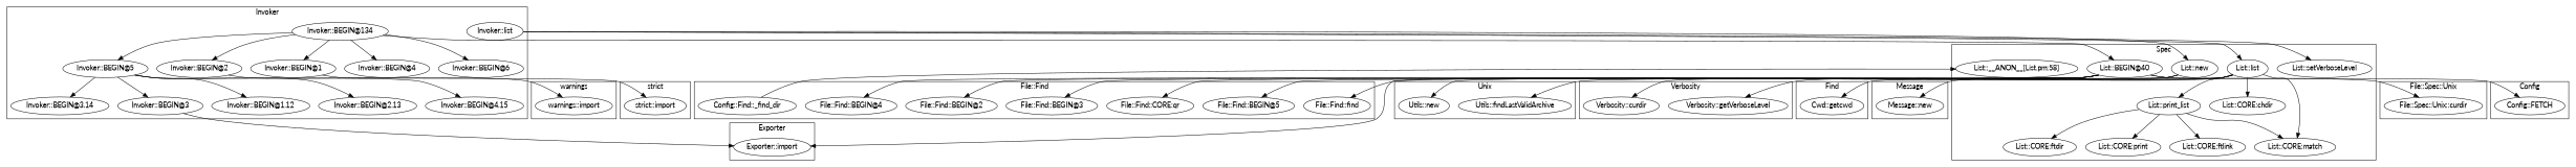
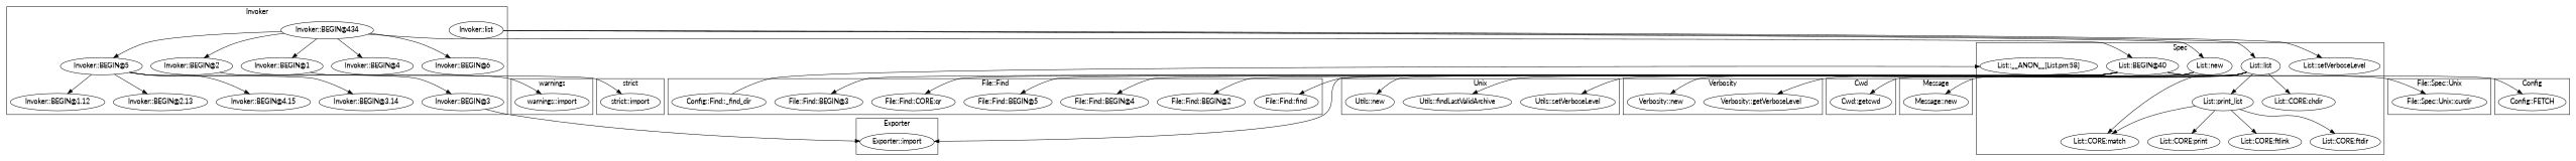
  digraph {
    fontname=Lato
    node [fontname=Lato]
    edge [fontname=Lato]
    "File::Spec::Unix::curdir"
    "Config::FETCH"
    "Utils::findLastValidArchive"
+   "Utils::setVerboseLevel"
    "Utils::new"
    "Invoker::BEGIN@2.13"
    "Invoker::list"
    "Invoker::BEGIN@2"
    "Invoker::BEGIN@4.15"
-   "Invoker::BEGIN@134"
+   "Invoker::BEGIN@134" [label="Invoker::BEGIN@434"]
    "Invoker::BEGIN@3.14"
    "Invoker::BEGIN@5"
    "Invoker::BEGIN@1"
    "Invoker::BEGIN@4"
    "Invoker::BEGIN@6"
    "Invoker::BEGIN@3"
    "Invoker::BEGIN@1.12"
    "warnings::import"
    "strict::import"
-   "Verbosity::new" [label="Verbosity::curdir"]
+   "Verbosity::new"
    "Verbosity::getVerboseLevel"
    "List::CORE:match"
    "List::__ANON__[List.pm:58]"
    "List::CORE:ftdir"
    "List::CORE:print"
    "List::print_list"
    "List::setVerboseLevel"
    "List::BEGIN@40"
    "List::CORE:ftlink"
    "List::list"
    "List::CORE:chdir"
    "List::new"
    "File::Find::BEGIN@3"
    "File::Find::BEGIN@2"
    "File::Find::BEGIN@4"
    "File::Find::BEGIN@5"
    "File::Find::find"
    "File::Find::CORE:qr"
    n39 [label="Config::Find::_find_dir"]
    "Message::new"
    "Exporter::import"
    "Cwd::getcwd"
    subgraph cluster_1 {
      label="File::Spec::Unix"
      "File::Spec::Unix::curdir"
    }
    subgraph cluster_2 {
      label=Config
      "Config::FETCH"
    }
    subgraph cluster_3 {
      label=Unix
      "Utils::findLastValidArchive"
+     "Utils::setVerboseLevel"
      "Utils::new"
    }
    subgraph cluster_4 {
      label=Invoker
      "Invoker::BEGIN@2.13"
      "Invoker::list"
      "Invoker::BEGIN@2"
      "Invoker::BEGIN@4.15"
      "Invoker::BEGIN@134"
      "Invoker::BEGIN@3.14"
      "Invoker::BEGIN@5"
      "Invoker::BEGIN@1"
      "Invoker::BEGIN@4"
      "Invoker::BEGIN@6"
      "Invoker::BEGIN@3"
      "Invoker::BEGIN@1.12"
    }
    subgraph cluster_5 {
      label=warnings
      "warnings::import"
    }
    subgraph cluster_6 {
      label="strict"
      "strict::import"
    }
    subgraph cluster_7 {
      label=Verbosity
      "Verbosity::new"
      "Verbosity::getVerboseLevel"
    }
    subgraph cluster_8 {
      label=Spec
      "List::CORE:match"
      "List::__ANON__[List.pm:58]"
      "List::CORE:ftdir"
      "List::CORE:print"
      "List::print_list"
      "List::setVerboseLevel"
      "List::BEGIN@40"
      "List::CORE:ftlink"
      "List::list"
      "List::CORE:chdir"
      "List::new"
    }
    subgraph cluster_9 {
      label="File::Find"
      "File::Find::BEGIN@3"
      "File::Find::BEGIN@2"
      "File::Find::BEGIN@4"
      "File::Find::BEGIN@5"
      "File::Find::find"
      "File::Find::CORE:qr"
      n39
    }
    subgraph cluster_10 {
      label=Message
      "Message::new"
    }
    subgraph cluster_11 {
      label=Exporter
      "Exporter::import"
    }
    subgraph cluster_12 {
-     label=Find
+     label=Cwd
      "Cwd::getcwd"
    }
    "Invoker::list" -> "List::setVerboseLevel"
    "Invoker::list" -> "List::list"
    "Invoker::list" -> "List::new"
    "Invoker::BEGIN@2" -> "warnings::import"
    "Invoker::BEGIN@134" -> "Invoker::BEGIN@2"
    "Invoker::BEGIN@134" -> "Invoker::BEGIN@5"
    "Invoker::BEGIN@134" -> "Invoker::BEGIN@1"
    "Invoker::BEGIN@134" -> "Invoker::BEGIN@4"
    "Invoker::BEGIN@134" -> "Invoker::BEGIN@6"
    "Invoker::BEGIN@134" -> "List::BEGIN@40"
    "Invoker::BEGIN@5" -> "Invoker::BEGIN@2.13"
    "Invoker::BEGIN@5" -> "Invoker::BEGIN@4.15"
    "Invoker::BEGIN@5" -> "Invoker::BEGIN@3.14"
    "Invoker::BEGIN@5" -> "Invoker::BEGIN@3"
    "Invoker::BEGIN@5" -> "Invoker::BEGIN@1.12"
    "Invoker::BEGIN@1" -> "strict::import"
    "Invoker::BEGIN@3" -> "Exporter::import"
    "List::print_list" -> "List::CORE:match"
    "List::print_list" -> "List::CORE:ftdir"
    "List::print_list" -> "List::CORE:print"
    "List::print_list" -> "List::CORE:ftlink"
    "List::BEGIN@40" -> "File::Spec::Unix::curdir"
    "List::BEGIN@40" -> "Config::FETCH"
    "List::BEGIN@40" -> "File::Find::BEGIN@3"
    "List::BEGIN@40" -> "File::Find::BEGIN@2"
    "List::BEGIN@40" -> "File::Find::BEGIN@4"
    "List::BEGIN@40" -> "File::Find::BEGIN@5"
    "List::BEGIN@40" -> "File::Find::CORE:qr"
    "List::BEGIN@40" -> "Exporter::import"
    "List::list" -> "Utils::findLastValidArchive"
+   "List::list" -> "Utils::setVerboseLevel"
    "List::list" -> "Verbosity::getVerboseLevel"
    "List::list" -> "List::CORE:match"
    "List::list" -> "List::print_list"
    "List::list" -> "List::CORE:chdir"
    "List::list" -> "File::Find::find"
    "List::list" -> "Cwd::getcwd"
    "List::new" -> "Utils::new"
    "List::new" -> "Verbosity::new"
    "List::new" -> "Message::new"
    n39 -> "List::__ANON__[List.pm:58]"
  }
